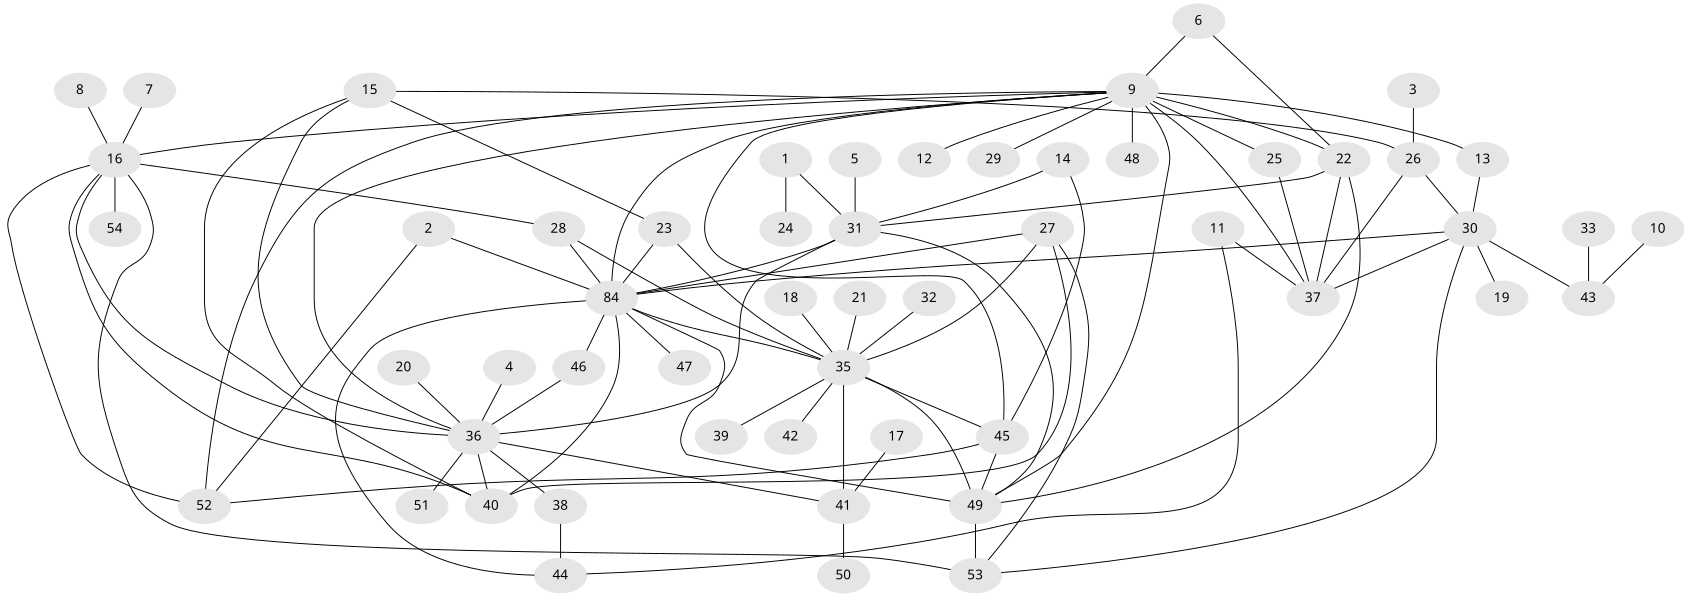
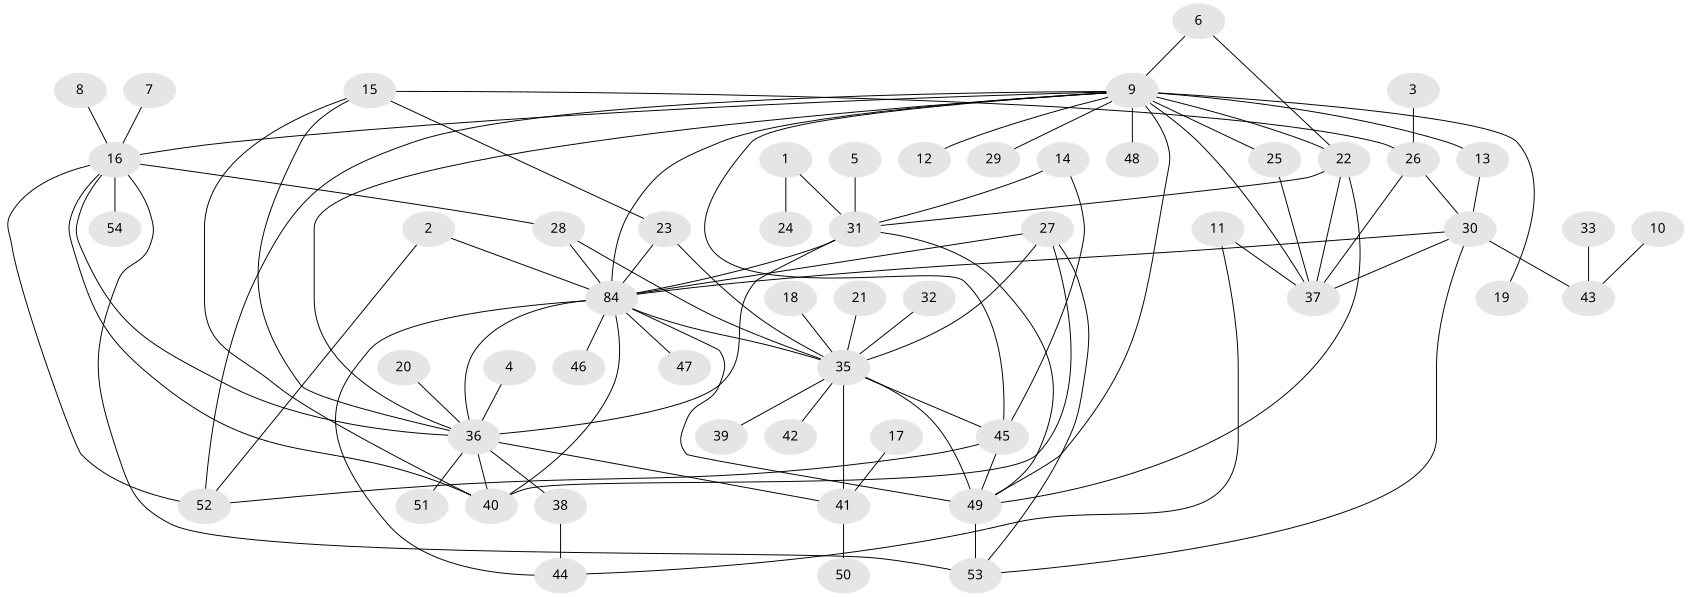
  graph {
    fontname="Noto Sans"
    node [color=gray90 fontname="Noto Sans" style=filled]
    edge [fontname="Noto Sans" weight=1.0]
    1
    24
    31
    n4 [label=84]
    36
    49
    2
    52
    44
    40
    35
    46
    47
    3
    26
    37
    30
    4
    41
    38
    51
    5
    6
    9
    22
    16
    12
    13
    19
    25
    29
    45
    48
    7
    28
    53
    54
    8
    10
    43
    11
    14
    15
    23
    17
    50
    18
    39
    42
    20
    21
    27
    32
    33
    1 -- 24
    1 -- 31
    31 -- n4
    31 -- 36
    31 -- 49
-   46 -- 36
+   n4 -- 36
    n4 -- 49 [weight=2.0]
    n4 -- 44
    n4 -- 40
    n4 -- 35
    n4 -- 46
    n4 -- 47
    36 -- 40
    36 -- 41
    36 -- 38
    36 -- 51
    49 -- 53 [weight=2.0]
    2 -- n4
    2 -- 52
    35 -- 49 [weight=2.0]
    35 -- 41
    35 -- 45
    35 -- 39
    35 -- 42
    3 -- 26
    26 -- 37
    26 -- 30
    30 -- n4
    30 -- 37
    30 -- 53
    30 -- 43
    4 -- 36
    41 -- 50
    38 -- 44
    5 -- 31
    6 -- 9
    6 -- 22
    9 -- n4
    9 -- 36
    9 -- 49
    9 -- 52
    9 -- 37
    9 -- 22
    9 -- 16
    9 -- 12
    9 -- 13
-   30 -- 19
+   9 -- 19
    9 -- 25
    9 -- 29
    9 -- 45
    9 -- 48
    22 -- 31
    22 -- 49
    22 -- 37
    16 -- 36
    16 -- 52
    16 -- 40
    16 -- 28
    16 -- 53 [weight=2.0]
    16 -- 54 [weight=2.0]
    13 -- 30
    25 -- 37
    45 -- 49
    45 -- 52
    7 -- 16
    28 -- n4
    28 -- 35
    8 -- 16
    10 -- 43
    11 -- 44
    11 -- 37
    14 -- 31
    14 -- 45
    15 -- 36
    15 -- 40
    15 -- 26
    15 -- 23
    23 -- n4 [weight=2.0]
    23 -- 35
    17 -- 41
    18 -- 35
    20 -- 36
    21 -- 35
    27 -- n4 [weight=2.0]
    27 -- 40 [weight=2.0]
    27 -- 35
    27 -- 53
    32 -- 35
    33 -- 43
  }
